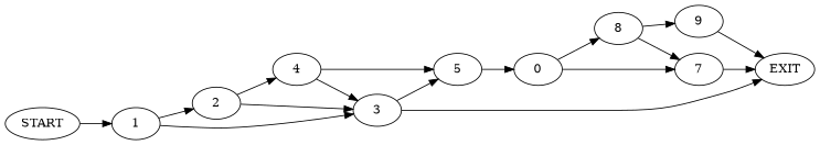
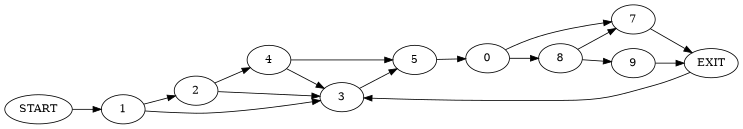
  digraph {
    rankdir=LR
    n1 [label=START]
    1
    2
    3
    n5 [label=EXIT]
    4
    5
    n8 [label=0]
    7
    8
    9
    n1 -> 1
    1 -> 2
    1 -> 3
    2 -> 3
    2 -> 4
-   3 -> n5
+   n5 -> 3
    3 -> 5
    4 -> 3
    4 -> 5
    5 -> n8
    n8 -> 7
    n8 -> 8
    7 -> n5
    8 -> 7
    8 -> 9
    9 -> n5
  }
